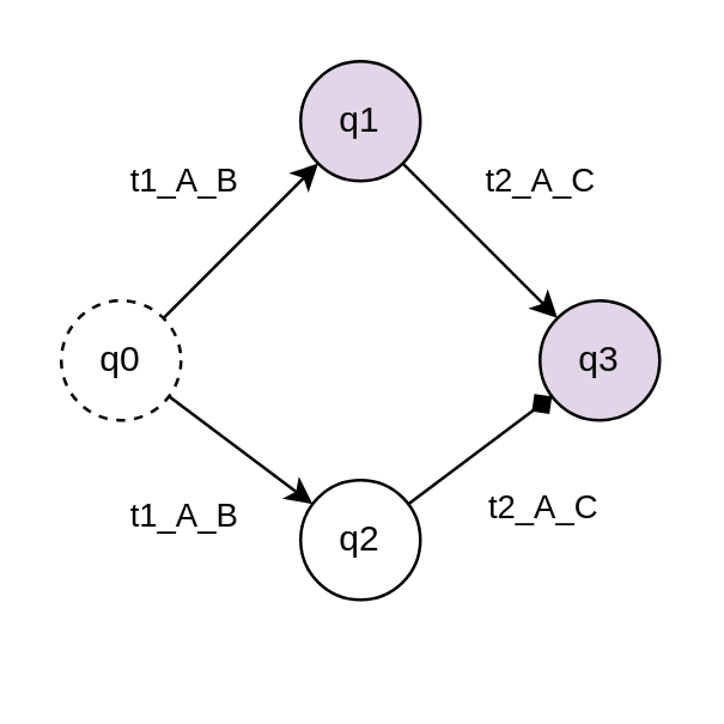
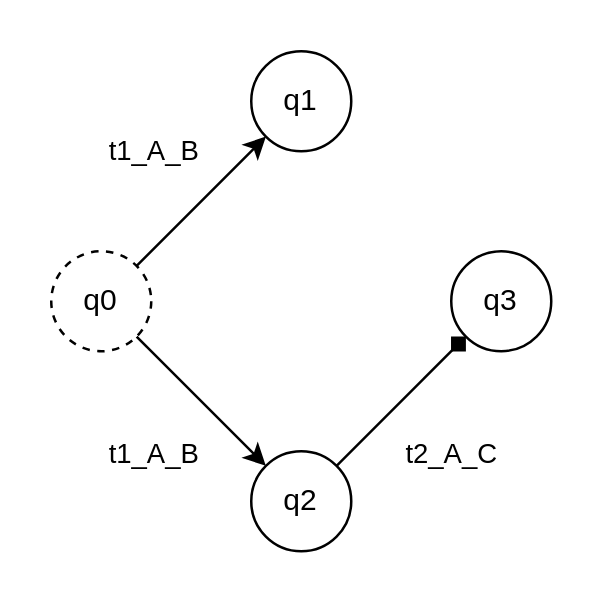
  <mxCell id="0" />
  <mxCell id="1" parent="0" />
  <mxCell id="2" style="rounded=0;orthogonalLoop=1;jettySize=auto;html=1;" edge="1" parent="1" source="6" target="10"><mxGeometry relative="1" as="geometry" /></mxCell>
  <mxCell id="3" value="t1_A_B" style="edgeLabel;html=1;align=center;verticalAlign=middle;resizable=0;points=[];" vertex="1" connectable="0" parent="2"><mxGeometry x="0.056" y="-1" relative="1" as="geometry"><mxPoint x="-22" y="-19" as="offset" /></mxGeometry></mxCell>
  <mxCell id="4" style="rounded=0;orthogonalLoop=1;jettySize=auto;html=1;" edge="1" parent="1" source="6" target="13"><mxGeometry relative="1" as="geometry"><mxPoint x="105.858" y="225.858" as="targetPoint" /></mxGeometry></mxCell>
  <mxCell id="5" value="t1_A_B" style="edgeLabel;html=1;align=center;verticalAlign=middle;resizable=0;points=[];" vertex="1" connectable="0" parent="4"><mxGeometry x="-0.13" y="2" relative="1" as="geometry"><mxPoint x="-18" y="25" as="offset" /></mxGeometry></mxCell>
  <mxCell id="6" value="q0" style="ellipse;whiteSpace=wrap;html=1;aspect=fixed;dashed=1;" vertex="1" parent="1"><mxGeometry x="20" y="100" width="40" height="40" as="geometry" /></mxCell>
- <mxCell id="7" value="q3" style="ellipse;whiteSpace=wrap;html=1;aspect=fixed;fillColor=#e1d5e7;" vertex="1" parent="1"><mxGeometry x="180" y="100" width="40" height="40" as="geometry" /></mxCell>
- <mxCell id="8" style="rounded=0;orthogonalLoop=1;jettySize=auto;html=1;" edge="1" parent="1" source="10" target="7"><mxGeometry relative="1" as="geometry" /></mxCell>
- <mxCell id="9" value="t2_A_C" style="edgeLabel;html=1;align=center;verticalAlign=middle;resizable=0;points=[];" vertex="1" connectable="0" parent="8"><mxGeometry x="-0.251" y="-2" relative="1" as="geometry"><mxPoint x="28" y="-15" as="offset" /></mxGeometry></mxCell>
- <mxCell id="10" value="q1" style="ellipse;whiteSpace=wrap;html=1;aspect=fixed;fillColor=#e1d5e7;" vertex="1" parent="1"><mxGeometry x="100" y="20" width="40" height="40" as="geometry" /></mxCell>
+ <mxCell id="7" value="q3" style="ellipse;whiteSpace=wrap;html=1;aspect=fixed;" vertex="1" parent="1"><mxGeometry x="180" y="100" width="40" height="40" as="geometry" /></mxCell>
+ <mxCell id="10" value="q1" style="ellipse;whiteSpace=wrap;html=1;aspect=fixed;" vertex="1" parent="1"><mxGeometry x="100" y="20" width="40" height="40" as="geometry" /></mxCell>
  <mxCell id="11" style="rounded=0;orthogonalLoop=1;jettySize=auto;html=1;endArrow=diamond;" edge="1" parent="1" source="13" target="7"><mxGeometry relative="1" as="geometry"><mxPoint x="225.858" y="225.858" as="targetPoint" /></mxGeometry></mxCell>
  <mxCell id="12" value="t2_A_C" style="edgeLabel;html=1;align=center;verticalAlign=middle;resizable=0;points=[];" vertex="1" connectable="0" parent="11"><mxGeometry x="-0.176" y="-2" relative="1" as="geometry"><mxPoint x="23" y="14" as="offset" /></mxGeometry></mxCell>
- <mxCell id="13" value="q2" style="ellipse;whiteSpace=wrap;html=1;aspect=fixed;" vertex="1" parent="1"><mxGeometry x="100" y="160" width="40" height="40" as="geometry" /></mxCell>
+ <mxCell id="13" value="q2" style="ellipse;whiteSpace=wrap;html=1;aspect=fixed;" vertex="1" parent="1"><mxGeometry x="100" y="180" width="40" height="40" as="geometry" /></mxCell>
